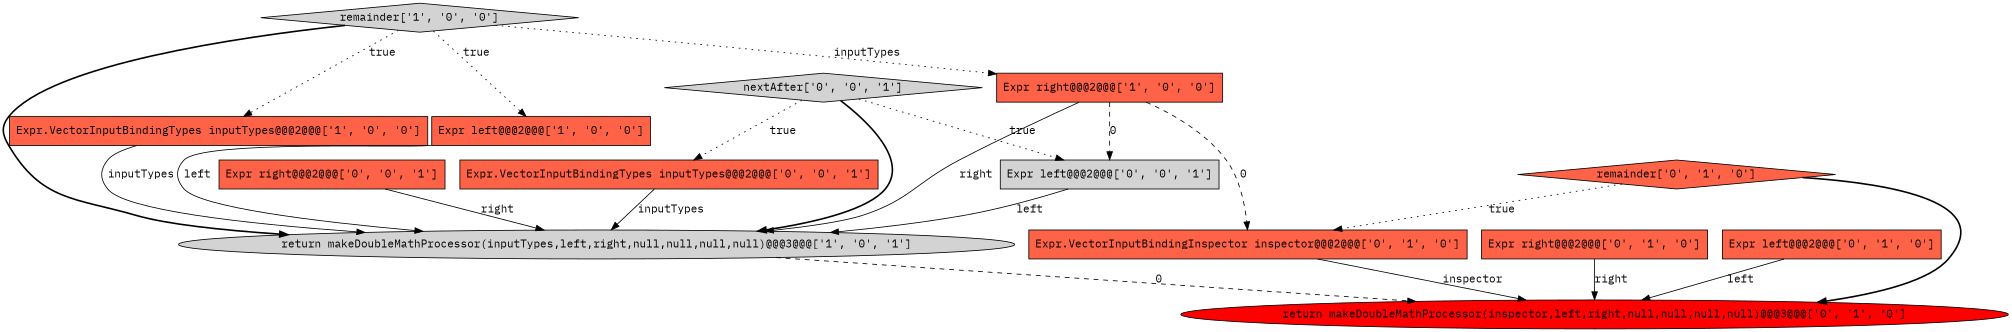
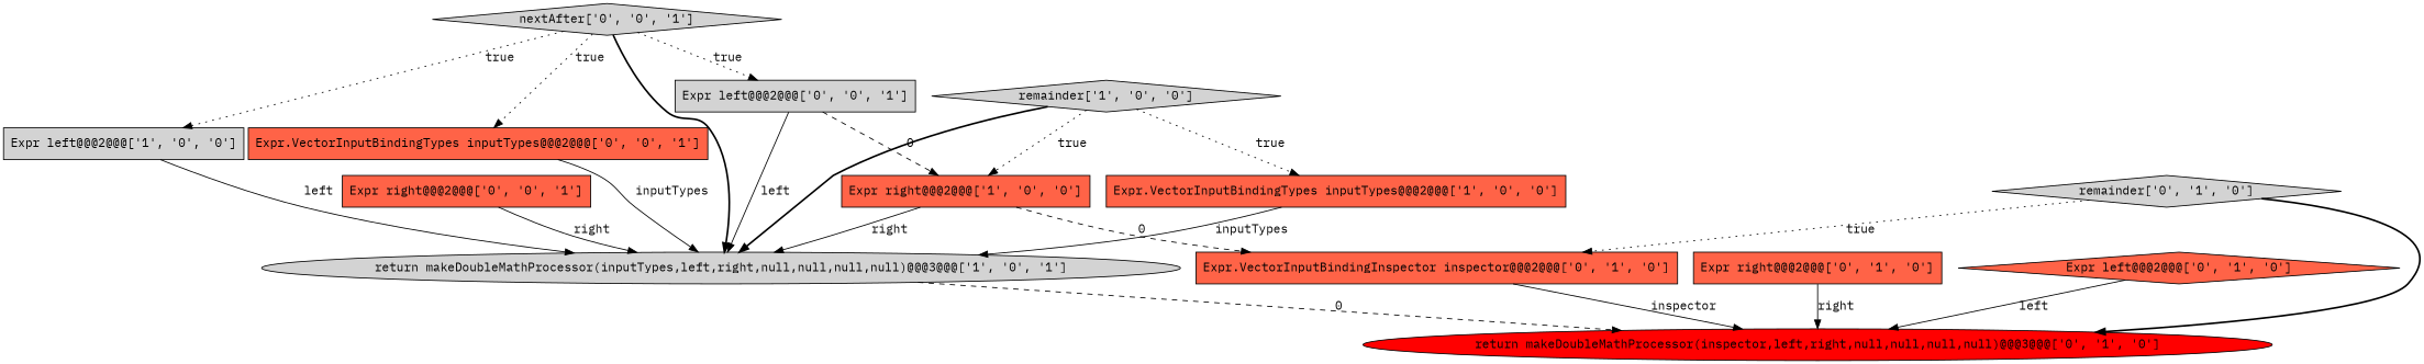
  digraph {
    fontname="IBM Plex Mono"
    node [fillcolor=tomato fontname="IBM Plex Mono" shape=box style=filled]
    edge [fontname="IBM Plex Mono" style=solid]
    n1 [fillcolor=red label="return makeDoubleMathProcessor(inspector,left,right,null,null,null,null)@@@3@@@['0', '1', '0']" shape=ellipse]
    n2 [label="Expr.VectorInputBindingTypes inputTypes@@@2@@@['0', '0', '1']"]
    n3 [fillcolor=lightgray label="return makeDoubleMathProcessor(inputTypes,left,right,null,null,null,null)@@@3@@@['1', '0', '1']" shape=ellipse]
    n4 [label="Expr.VectorInputBindingInspector inspector@@@2@@@['0', '1', '0']"]
    n5 [fillcolor=lightgray label="Expr left@@@2@@@['0', '0', '1']"]
    n6 [label="Expr right@@@2@@@['0', '1', '0']"]
-   n7 [label="Expr left@@@2@@@['0', '1', '0']"]
+   n7 [label="Expr left@@@2@@@['0', '1', '0']" shape=diamond]
    n8 [fillcolor=lightgray label="remainder['1', '0', '0']" shape=diamond]
    n9 [label="Expr right@@@2@@@['1', '0', '0']"]
    n10 [label="Expr.VectorInputBindingTypes inputTypes@@@2@@@['1', '0', '0']"]
-   n11 [label="Expr left@@@2@@@['1', '0', '0']"]
+   n11 [fillcolor=lightgray label="Expr left@@@2@@@['1', '0', '0']"]
    n12 [label="Expr right@@@2@@@['0', '0', '1']"]
-   n13 [label="remainder['0', '1', '0']" shape=diamond]
+   n13 [fillcolor=lightgray label="remainder['0', '1', '0']" shape=diamond]
    n14 [fillcolor=lightgray label="nextAfter['0', '0', '1']" shape=diamond]
    n2 -> n3 [label=inputTypes]
    n3 -> n1 [label=0 style=dashed]
    n4 -> n1 [label=inspector]
    n5 -> n3 [label=left]
    n6 -> n1 [label=right]
    n7 -> n1 [label=left]
    n8 -> n3 [style=bold]
-   n8 -> n9 [label=inputTypes style=dotted]
+   n8 -> n9 [label=true style=dotted]
    n8 -> n10 [label=true style=dotted]
-   n8 -> n11 [label=true style=dotted]
+   n14 -> n11 [label=true style=dotted]
    n9 -> n3 [label=right]
    n9 -> n4 [label=0 style=dashed]
-   n9 -> n5 [label=0 style=dashed]
+   n5 -> n9 [label=0 style=dashed]
    n10 -> n3 [label=inputTypes]
    n11 -> n3 [label=left]
    n12 -> n3 [label=right]
    n13 -> n1 [style=bold]
    n13 -> n4 [label=true style=dotted]
    n14 -> n2 [label=true style=dotted]
    n14 -> n3 [style=bold]
    n14 -> n5 [label=true style=dotted]
  }
